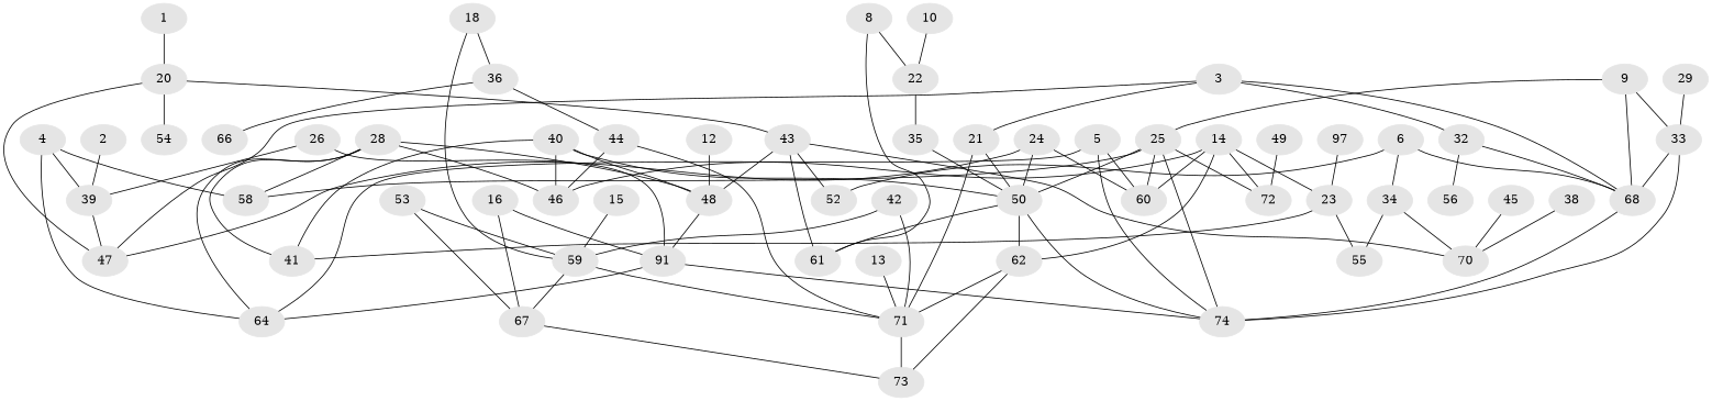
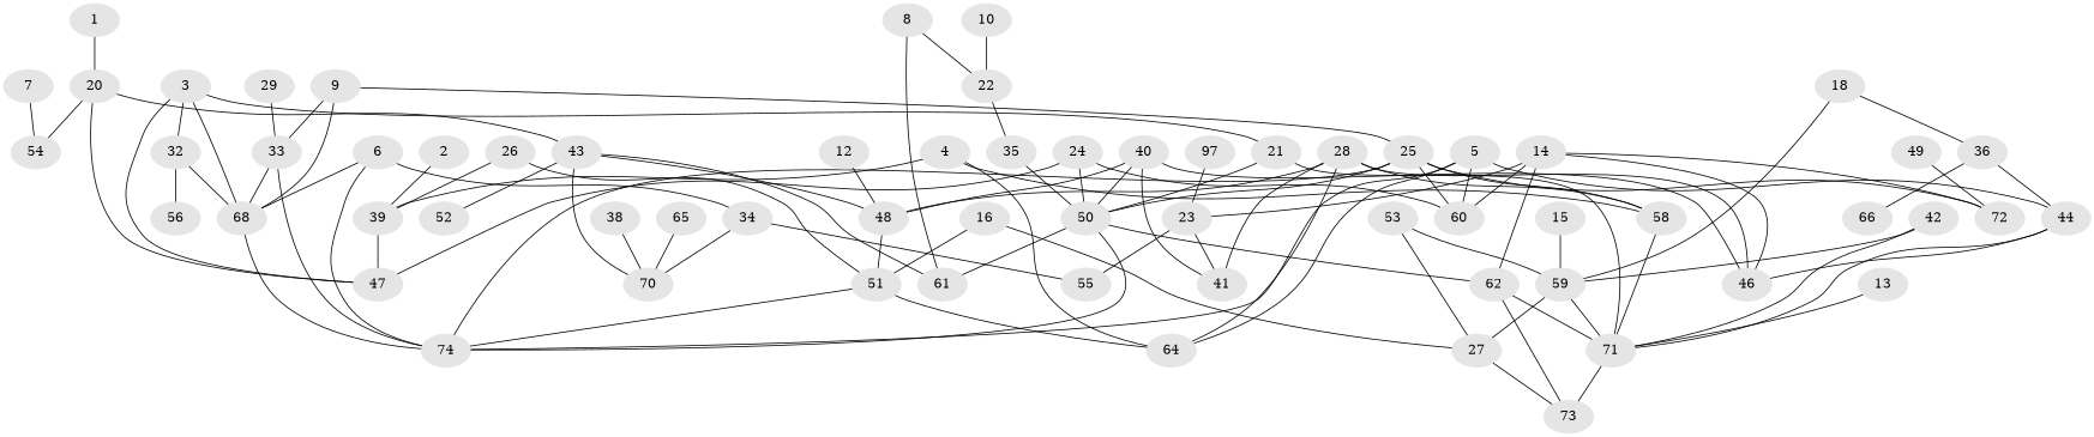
  graph {
    node [color=gray90 style=filled]
    edge [weight=1.0]
    1
    20
    47
    54
    43
    2
    39
    3
    21
    32
    68
    71
    50
    56
    74
    4
    58
    64
    5
    44
    60
    46
    6
    34
    55
    70
+   7
    8
    22
    61
    35
    9
    25
    33
    72
    10
    12
    48
-   51 [label=91]
+   51
    13
    73
    14
    23
    62
    41
    15
    59
-   67
+   67 [label=27]
    16
    n50 [label=97]
    18
    36
    66
    40
    52
    24
    26
    28
    29
    38
    42
    49
    53
-   65 [label=45]
+   65
    1 -- 20
    20 -- 47
    20 -- 54
    20 -- 43
    43 -- 70
    43 -- 61
    43 -- 48
    43 -- 52
    2 -- 39
    39 -- 47
    3 -- 47
    3 -- 21
    3 -- 32
    3 -- 68
    21 -- 71
    21 -- 50
    32 -- 68
    32 -- 56
    68 -- 74
    71 -- 73 [weight=2.0]
    50 -- 74
    50 -- 61
    50 -- 62
    4 -- 39
    4 -- 58
    4 -- 64
+   58 -- 71
    5 -- 74
    5 -- 64
+   5 -- 44
    5 -- 60
    44 -- 71
    44 -- 46
    6 -- 68
-   6 -- 52
+   6 -- 74
    6 -- 34
    34 -- 55
    34 -- 70
+   7 -- 54
    8 -- 22
    8 -- 61
    22 -- 35
    35 -- 50
    9 -- 68
    9 -- 25
    9 -- 33
    25 -- 50
    25 -- 74
    25 -- 58
    25 -- 60
    25 -- 72
    33 -- 68
    33 -- 74 [weight=2.0]
    10 -- 22
    12 -- 48
    48 -- 51
    51 -- 74
    51 -- 64
    13 -- 71
    14 -- 60
    14 -- 46
    14 -- 72
    14 -- 23
    14 -- 62
    23 -- 55
    23 -- 41
    62 -- 71
    62 -- 73
    15 -- 59
    59 -- 71
    59 -- 67
    67 -- 73
    16 -- 51
    16 -- 67
    n50 -- 23
    18 -- 59
    18 -- 36
    36 -- 44
    36 -- 66
    40 -- 50
    40 -- 46
    40 -- 48
    40 -- 41
    24 -- 47
    24 -- 50
    24 -- 60
    26 -- 39
    26 -- 51
    28 -- 58
    28 -- 64
    28 -- 46
    28 -- 48
    28 -- 41
    29 -- 33
    38 -- 70
    42 -- 71
    42 -- 59
    49 -- 72
    53 -- 59
    53 -- 67
    65 -- 70
  }
